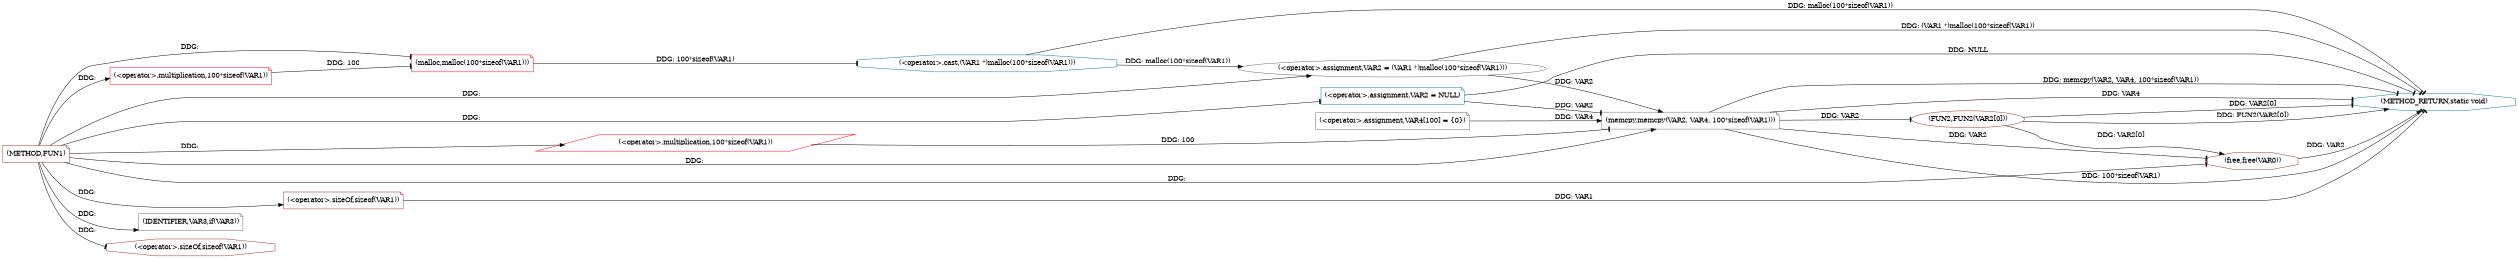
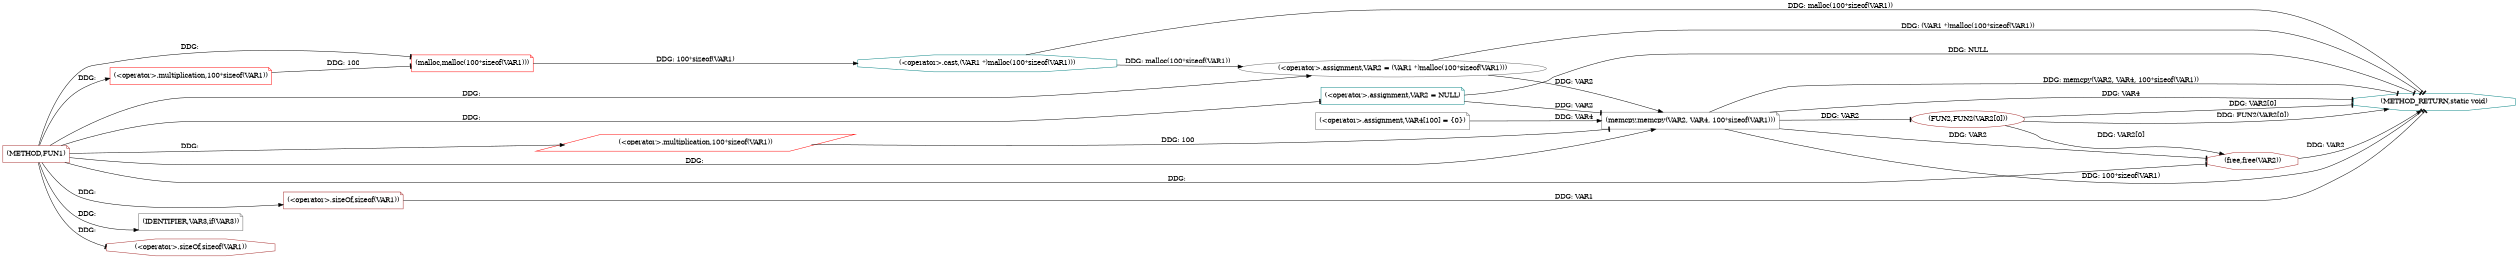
  digraph {
    rankdir=LR
    node [color=brown shape=note]
    edge [arrowhead=tee]
    n1 [label="(METHOD,FUN1)"]
    n2 [color=teal label="(<operator>.assignment,VAR2 = NULL)"]
    n3 [color=gray40 label="(IDENTIFIER,VAR3,if(VAR3))"]
    n4 [color=gray40 label="(<operator>.assignment,VAR2 = (VAR1 *)malloc(100*sizeof(VAR1)))" shape=ellipse]
    n5 [color=red label="(<operator>.multiplication,100*sizeof(VAR1))"]
    n6 [label="(<operator>.sizeOf,sizeof(VAR1))" shape=octagon]
    n7 [color=gray40 label="(memcpy,memcpy(VAR2, VAR4, 100*sizeof(VAR1)))"]
    n8 [color=red label="(<operator>.multiplication,100*sizeof(VAR1))" shape=parallelogram]
    n9 [label="(<operator>.sizeOf,sizeof(VAR1))"]
-   n10 [label="(free,free(VAR0))" shape=octagon]
+   n10 [label="(free,free(VAR2))" shape=octagon]
    n11 [color=red label="(malloc,malloc(100*sizeof(VAR1)))"]
    n12 [color=teal label="(METHOD_RETURN,static void)" shape=octagon]
    n13 [color=gray40 label="(<operator>.assignment,VAR4[100] = {0})"]
    n14 [label="(FUN2,FUN2(VAR2[0]))" shape=ellipse]
    n15 [color=teal label="(<operator>.cast,(VAR1 *)malloc(100*sizeof(VAR1)))" shape=octagon]
    n1 -> n2 [label="DDG: "]
    n1 -> n3 [arrowhead=normal label="DDG: "]
    n1 -> n4 [arrowhead=normal label="DDG: "]
    n1 -> n5 [arrowhead=normal label="DDG: "]
    n1 -> n6 [label="DDG: "]
    n1 -> n7 [arrowhead=normal label="DDG: "]
    n1 -> n8 [arrowhead=normal label="DDG: "]
    n1 -> n9 [arrowhead=normal label="DDG: "]
    n1 -> n10 [label="DDG: "]
    n1 -> n11 [label="DDG: "]
    n2 -> n7 [label="DDG: VAR2"]
    n2 -> n12 [label="DDG: NULL"]
    n4 -> n7 [arrowhead=normal label="DDG: VAR2"]
    n4 -> n12 [label="DDG: (VAR1 *)malloc(100*sizeof(VAR1))"]
    n5 -> n11 [label="DDG: 100"]
    n7 -> n10 [label="DDG: VAR2"]
    n7 -> n12 [label="DDG: 100*sizeof(VAR1)"]
    n7 -> n12 [label="DDG: memcpy(VAR2, VAR4, 100*sizeof(VAR1))"]
    n7 -> n12 [label="DDG: VAR4"]
    n7 -> n14 [label="DDG: VAR2"]
    n8 -> n7 [label="DDG: 100"]
    n9 -> n12 [label="DDG: VAR1"]
    n10 -> n12 [arrowhead=normal label="DDG: VAR2"]
-   n11 -> n15 [label="DDG: 100*sizeof(VAR1)"]
+   n11 -> n15 [arrowhead=normal label="DDG: 100*sizeof(VAR1)"]
    n13 -> n7 [arrowhead=normal label="DDG: VAR4"]
    n14 -> n10 [arrowhead=normal label="DDG: VAR2[0]"]
    n14 -> n12 [label="DDG: VAR2[0]"]
    n14 -> n12 [arrowhead=normal label="DDG: FUN2(VAR2[0])"]
    n15 -> n4 [arrowhead=normal label="DDG: malloc(100*sizeof(VAR1))"]
    n15 -> n12 [label="DDG: malloc(100*sizeof(VAR1))"]
  }
